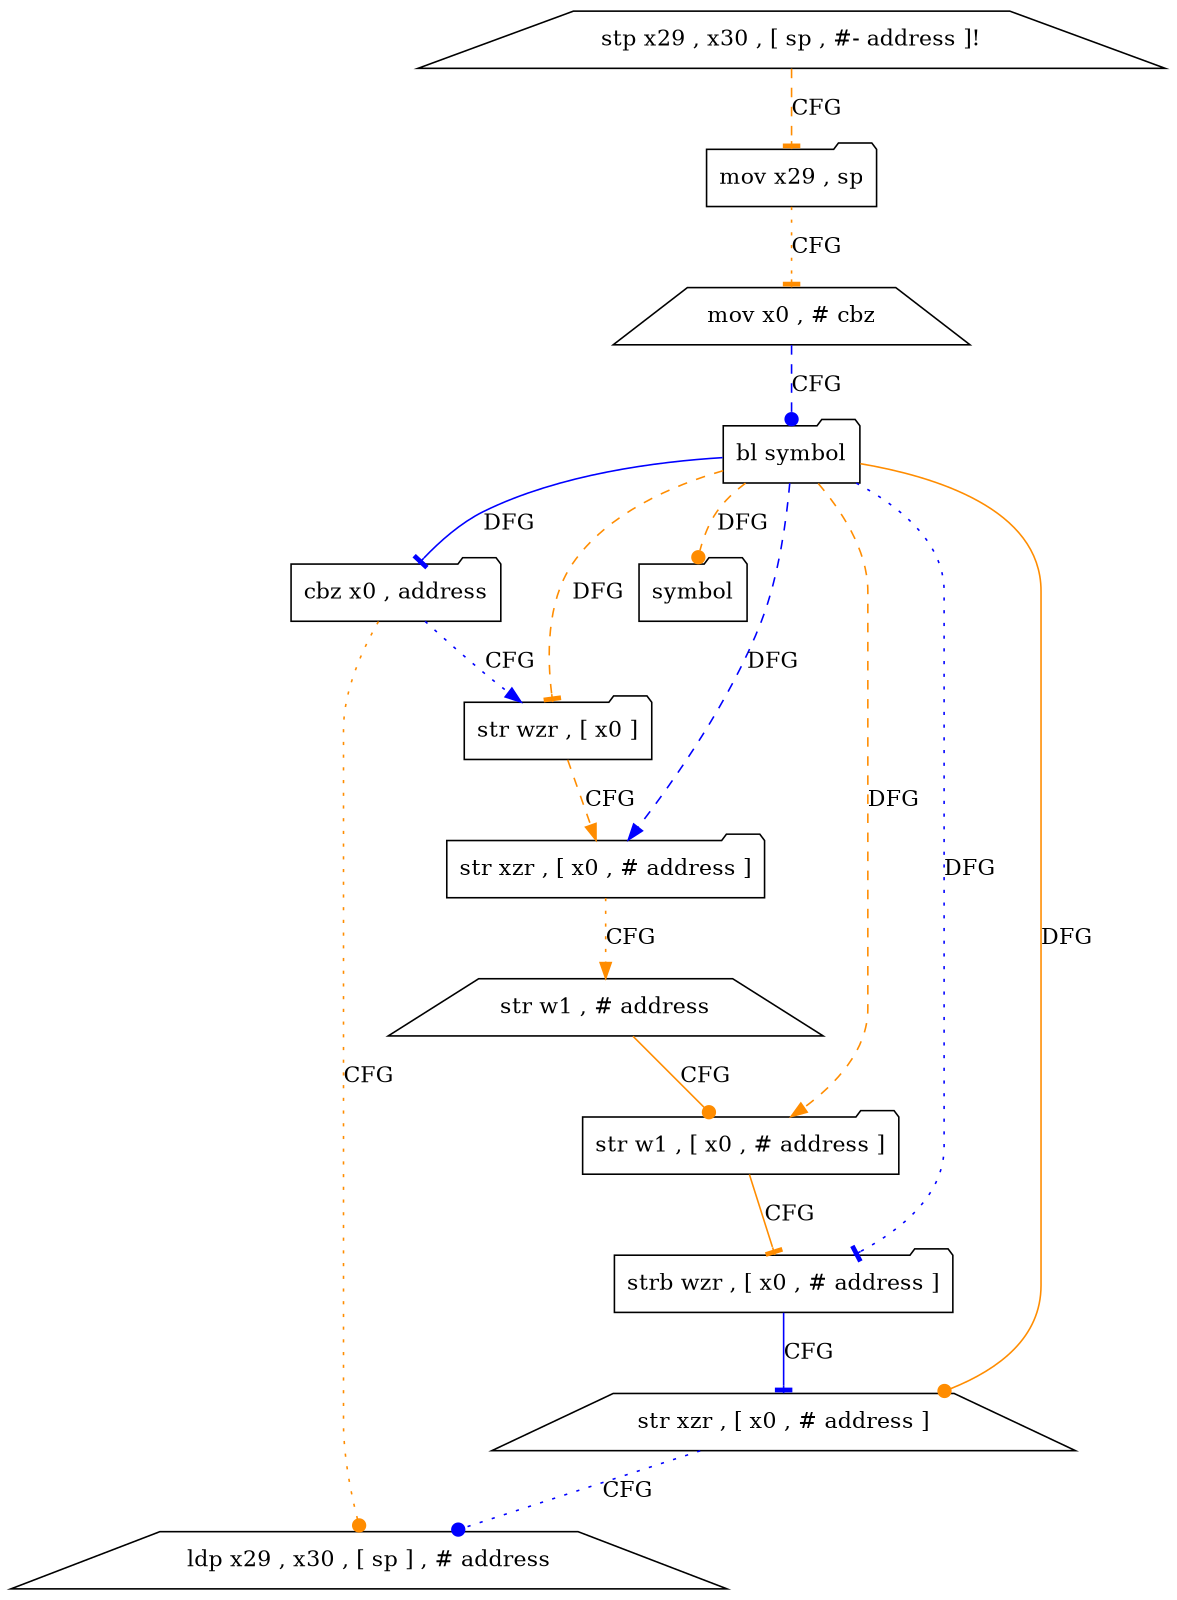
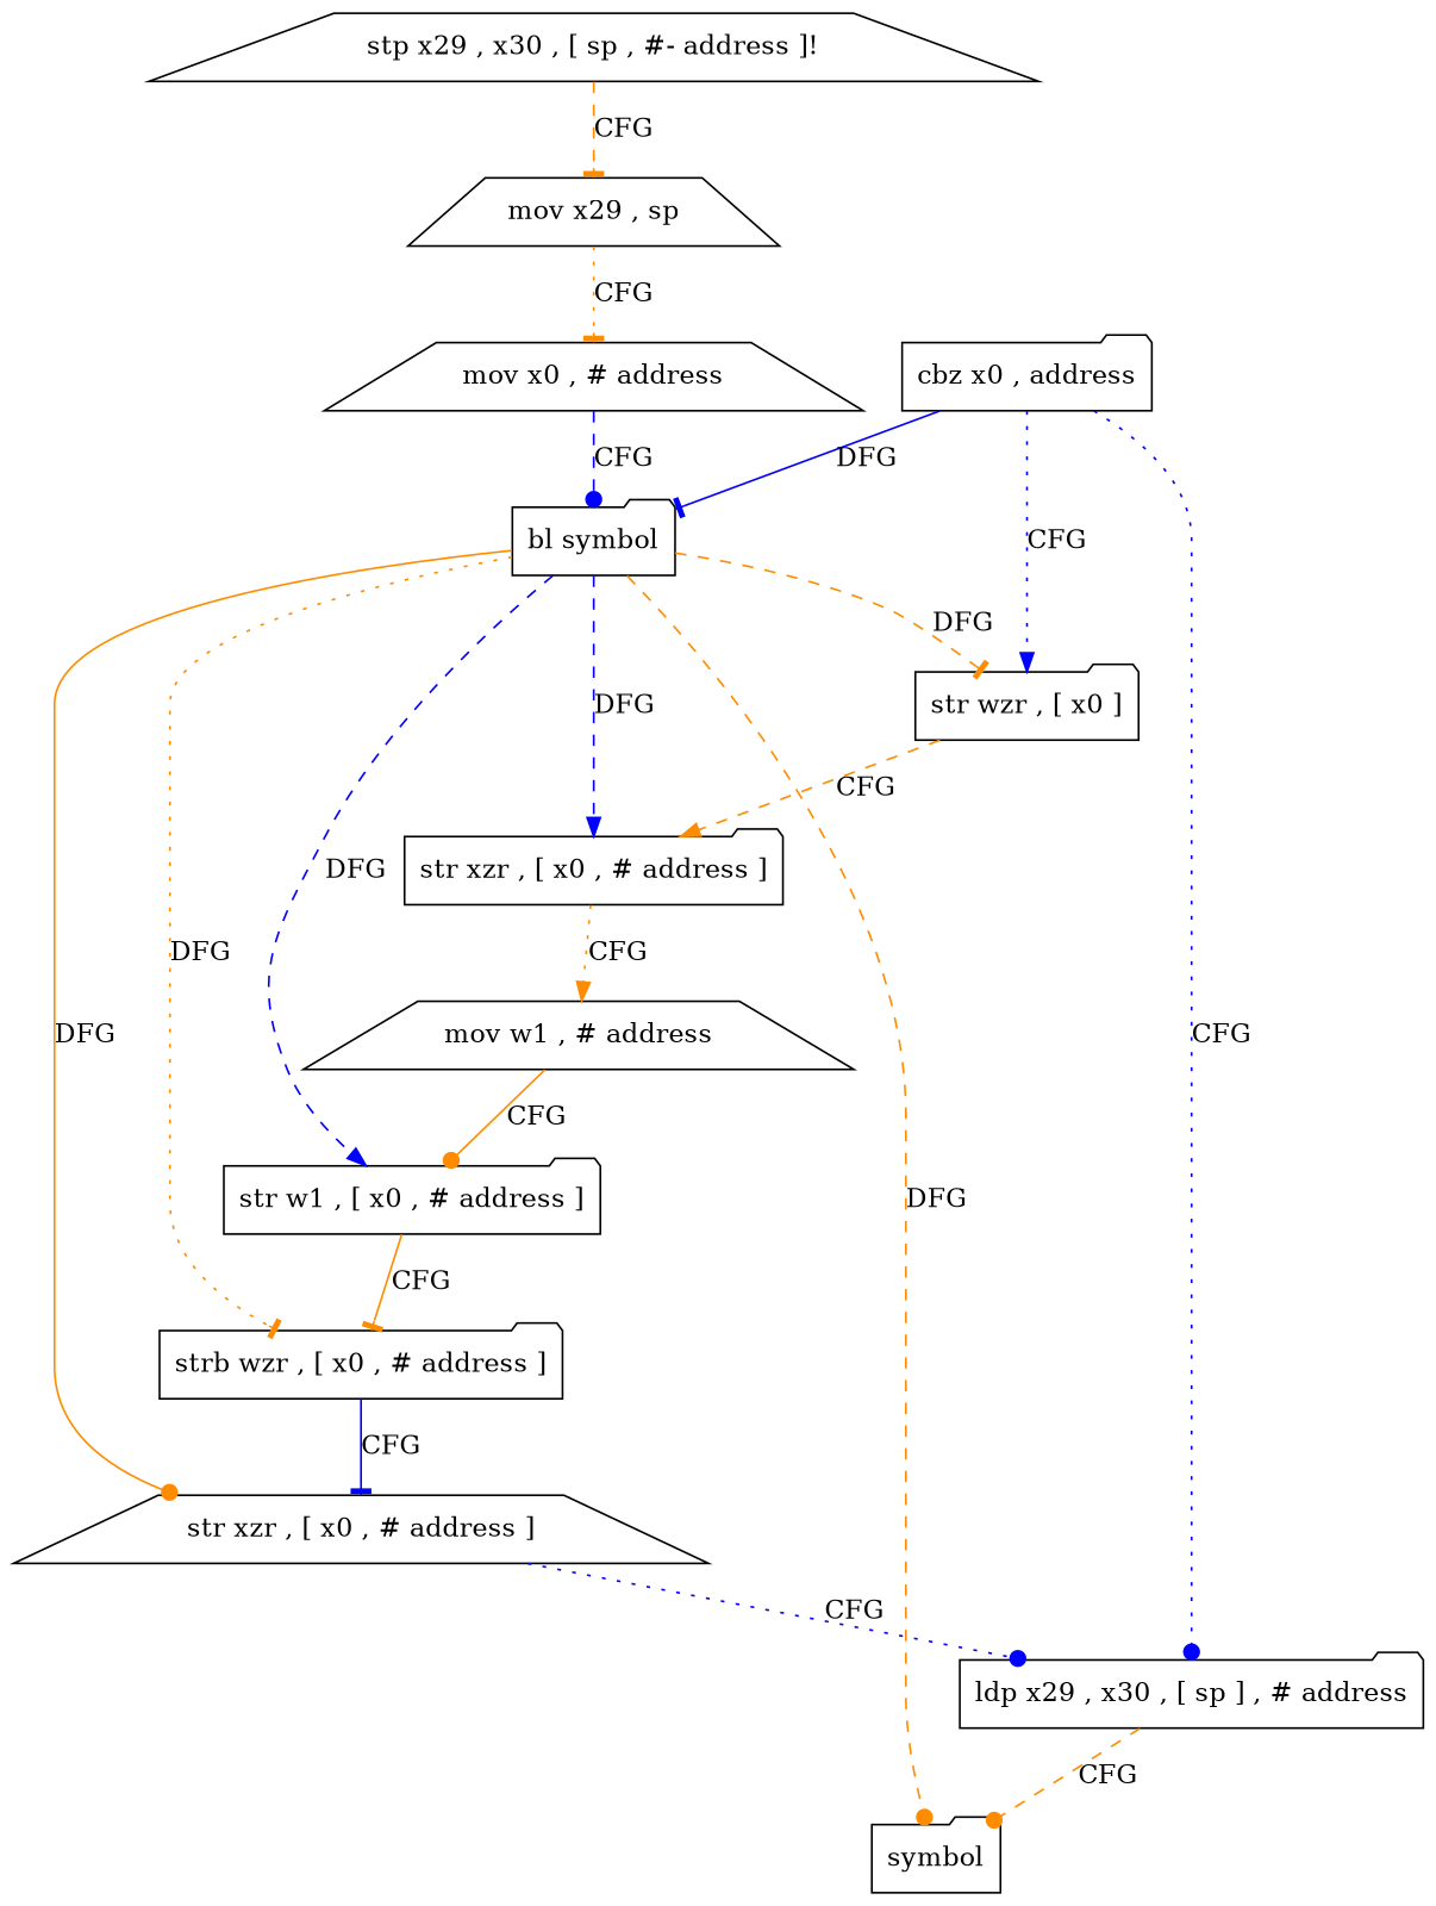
  digraph {
    node [shape=folder]
    edge [arrowhead=tee color=darkorange style=dashed]
    n1 [label="stp x29 , x30 , [ sp , #- address ]!" shape=trapezium]
-   n2 [label="mov x29 , sp"]
-   n3 [label="mov x0 , # cbz" shape=trapezium]
+   n2 [label="mov x29 , sp" shape=trapezium]
+   n3 [label="mov x0 , # address" shape=trapezium]
    n4 [label="bl symbol"]
    n5 [label="cbz x0 , address"]
    n6 [label="str wzr , [ x0 ]"]
    n7 [label=symbol]
    n8 [label="str xzr , [ x0 , # address ]"]
    n9 [label="str w1 , [ x0 , # address ]"]
    n10 [label="strb wzr , [ x0 , # address ]"]
    n11 [label="str xzr , [ x0 , # address ]" shape=trapezium]
-   n12 [label="ldp x29 , x30 , [ sp ] , # address" shape=trapezium]
-   n13 [label="str w1 , # address" shape=trapezium]
+   n12 [label="ldp x29 , x30 , [ sp ] , # address"]
+   n13 [label="mov w1 , # address" shape=trapezium]
    n1 -> n2 [label=CFG]
    n2 -> n3 [label=CFG style=dotted]
    n3 -> n4 [arrowhead=dot color=blue label=CFG]
-   n4 -> n5 [color=blue label=DFG style=solid]
+   n5 -> n4 [color=blue label=DFG style=solid]
    n4 -> n6 [label=DFG]
    n4 -> n7 [arrowhead=dot label=DFG]
    n4 -> n8 [arrowhead=normal color=blue label=DFG]
-   n4 -> n9 [arrowhead=normal label=DFG]
-   n4 -> n10 [color=blue label=DFG style=dotted]
+   n4 -> n9 [arrowhead=normal color=blue label=DFG]
+   n4 -> n10 [label=DFG style=dotted]
    n4 -> n11 [arrowhead=dot label=DFG style=solid]
    n5 -> n6 [arrowhead=normal color=blue label=CFG style=dotted]
-   n5 -> n12 [arrowhead=dot label=CFG style=dotted]
+   n5 -> n12 [arrowhead=dot color=blue label=CFG style=dotted]
    n6 -> n8 [arrowhead=normal label=CFG]
    n8 -> n13 [arrowhead=normal label=CFG style=dotted]
    n9 -> n10 [label=CFG style=solid]
    n10 -> n11 [color=blue label=CFG style=solid]
    n11 -> n12 [arrowhead=dot color=blue label=CFG style=dotted]
+   n12 -> n7 [arrowhead=dot label=CFG]
    n13 -> n9 [arrowhead=dot label=CFG style=solid]
  }
